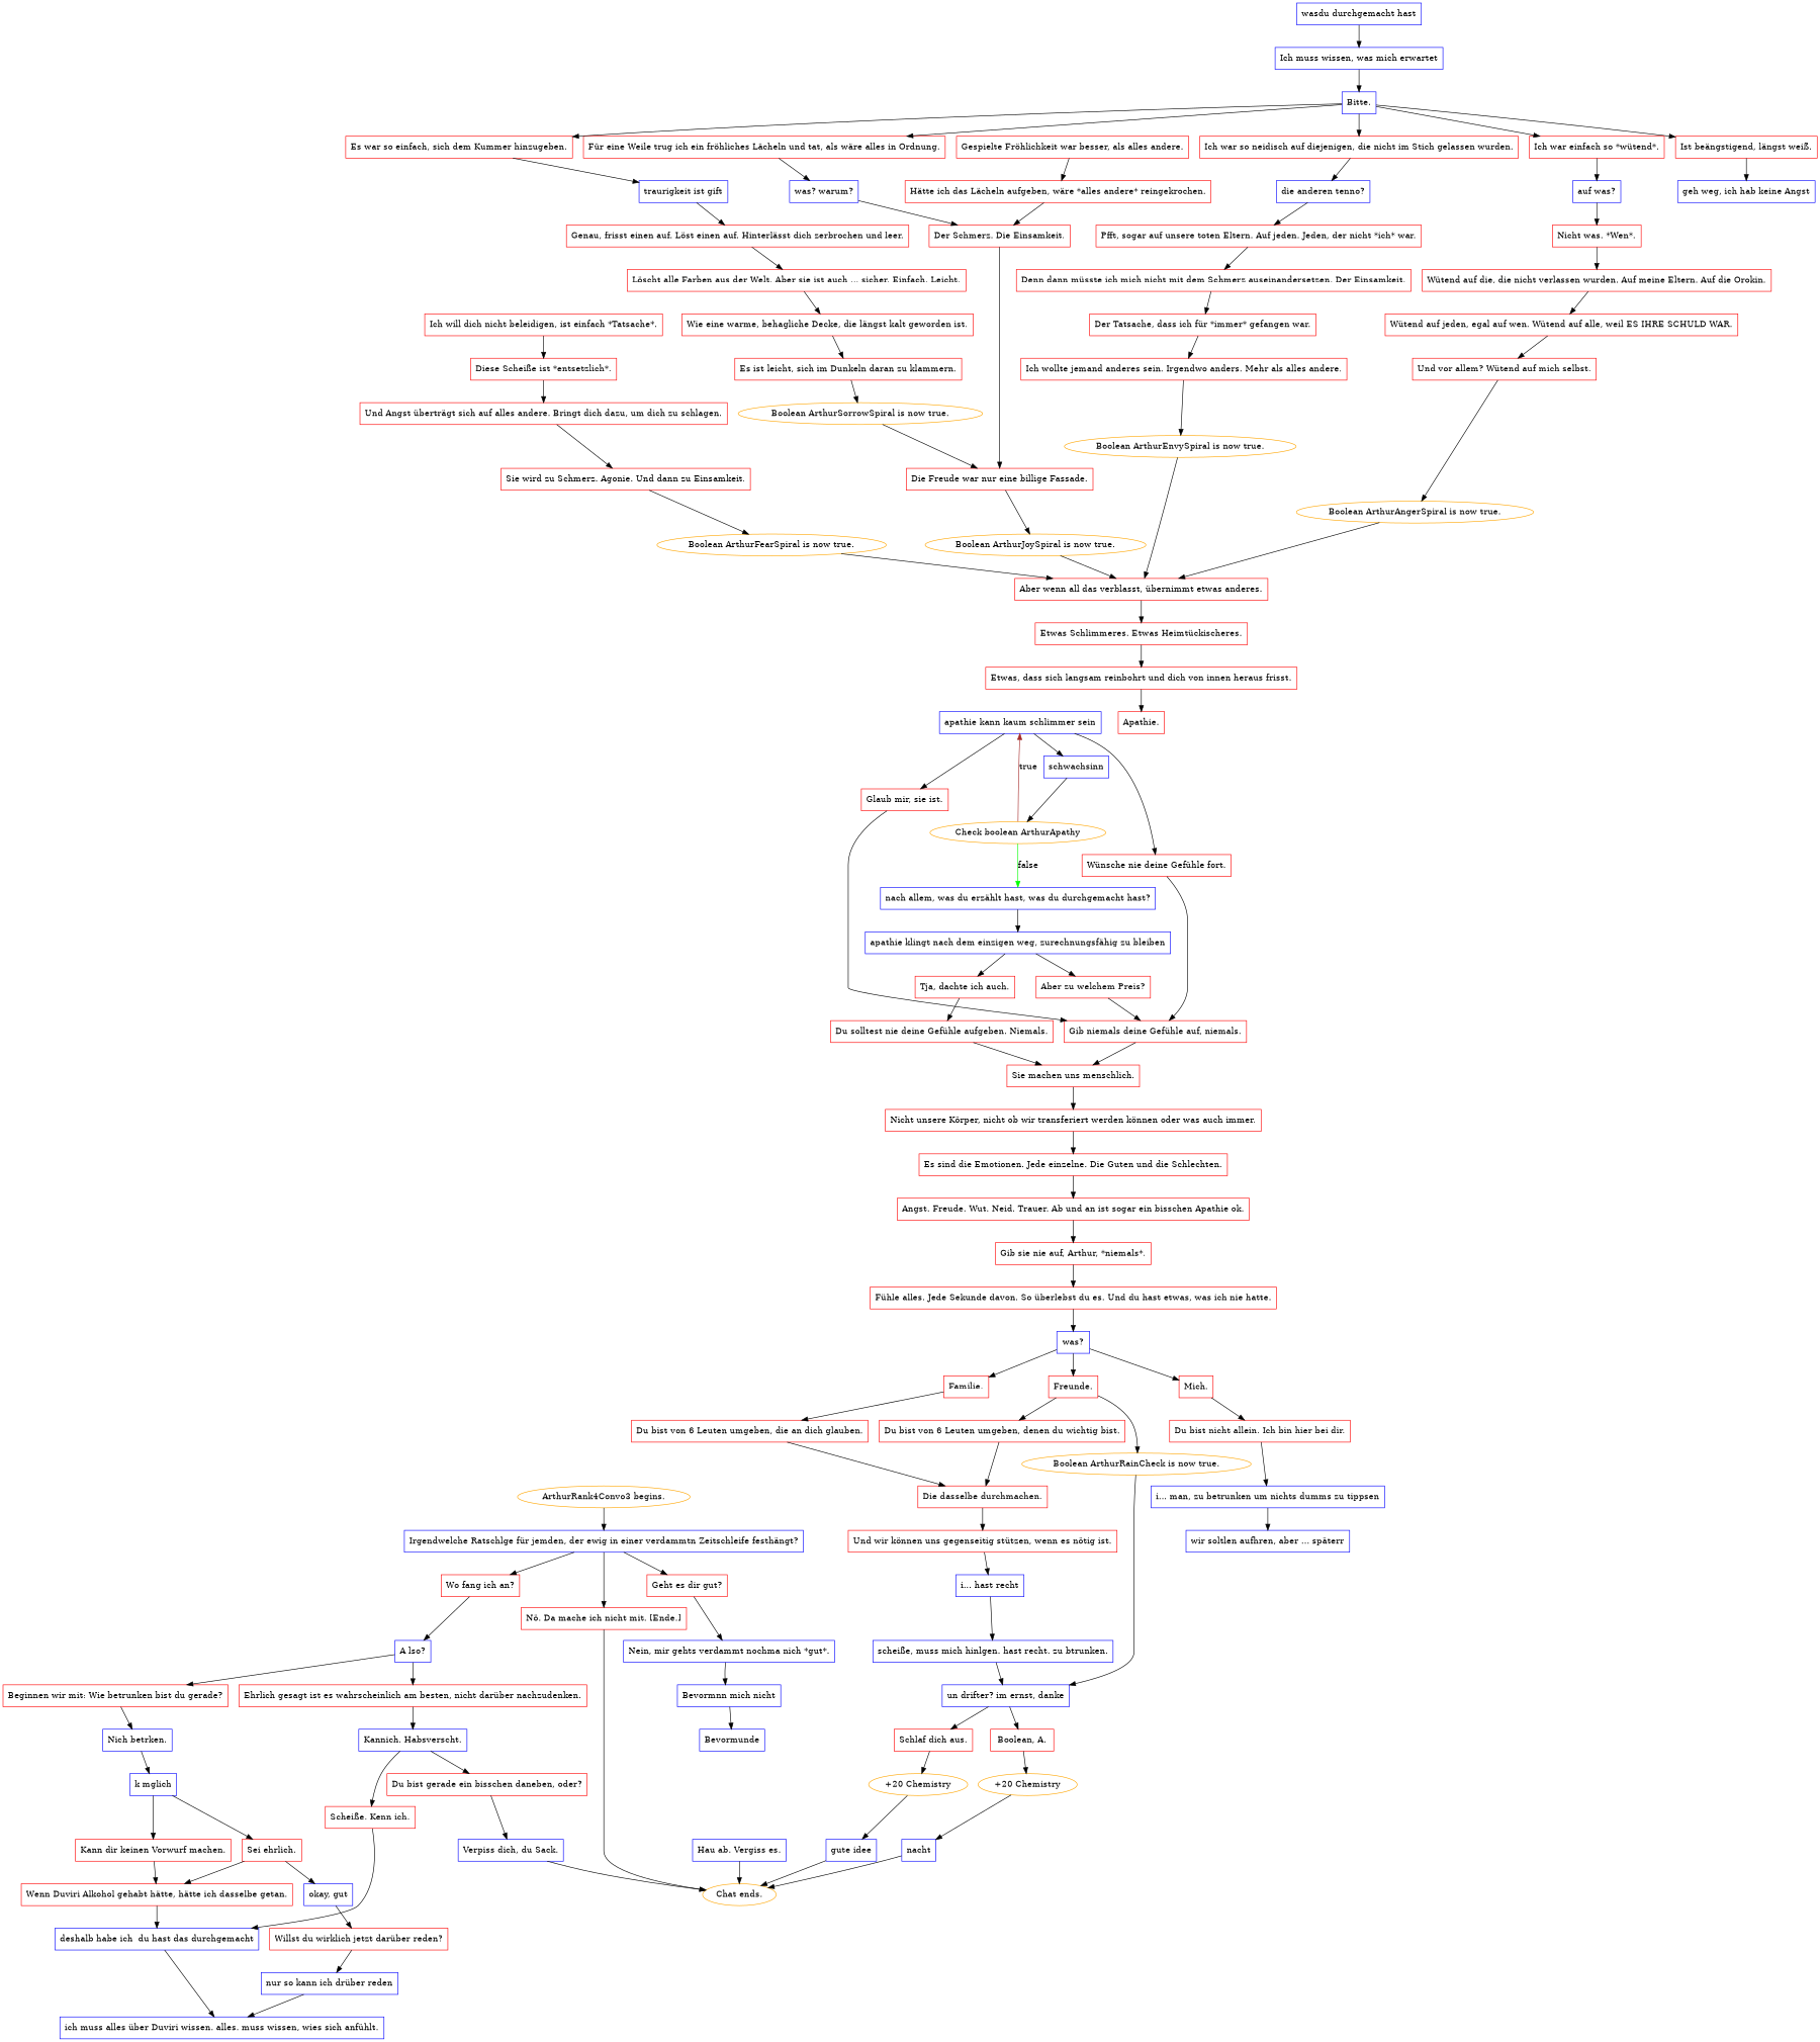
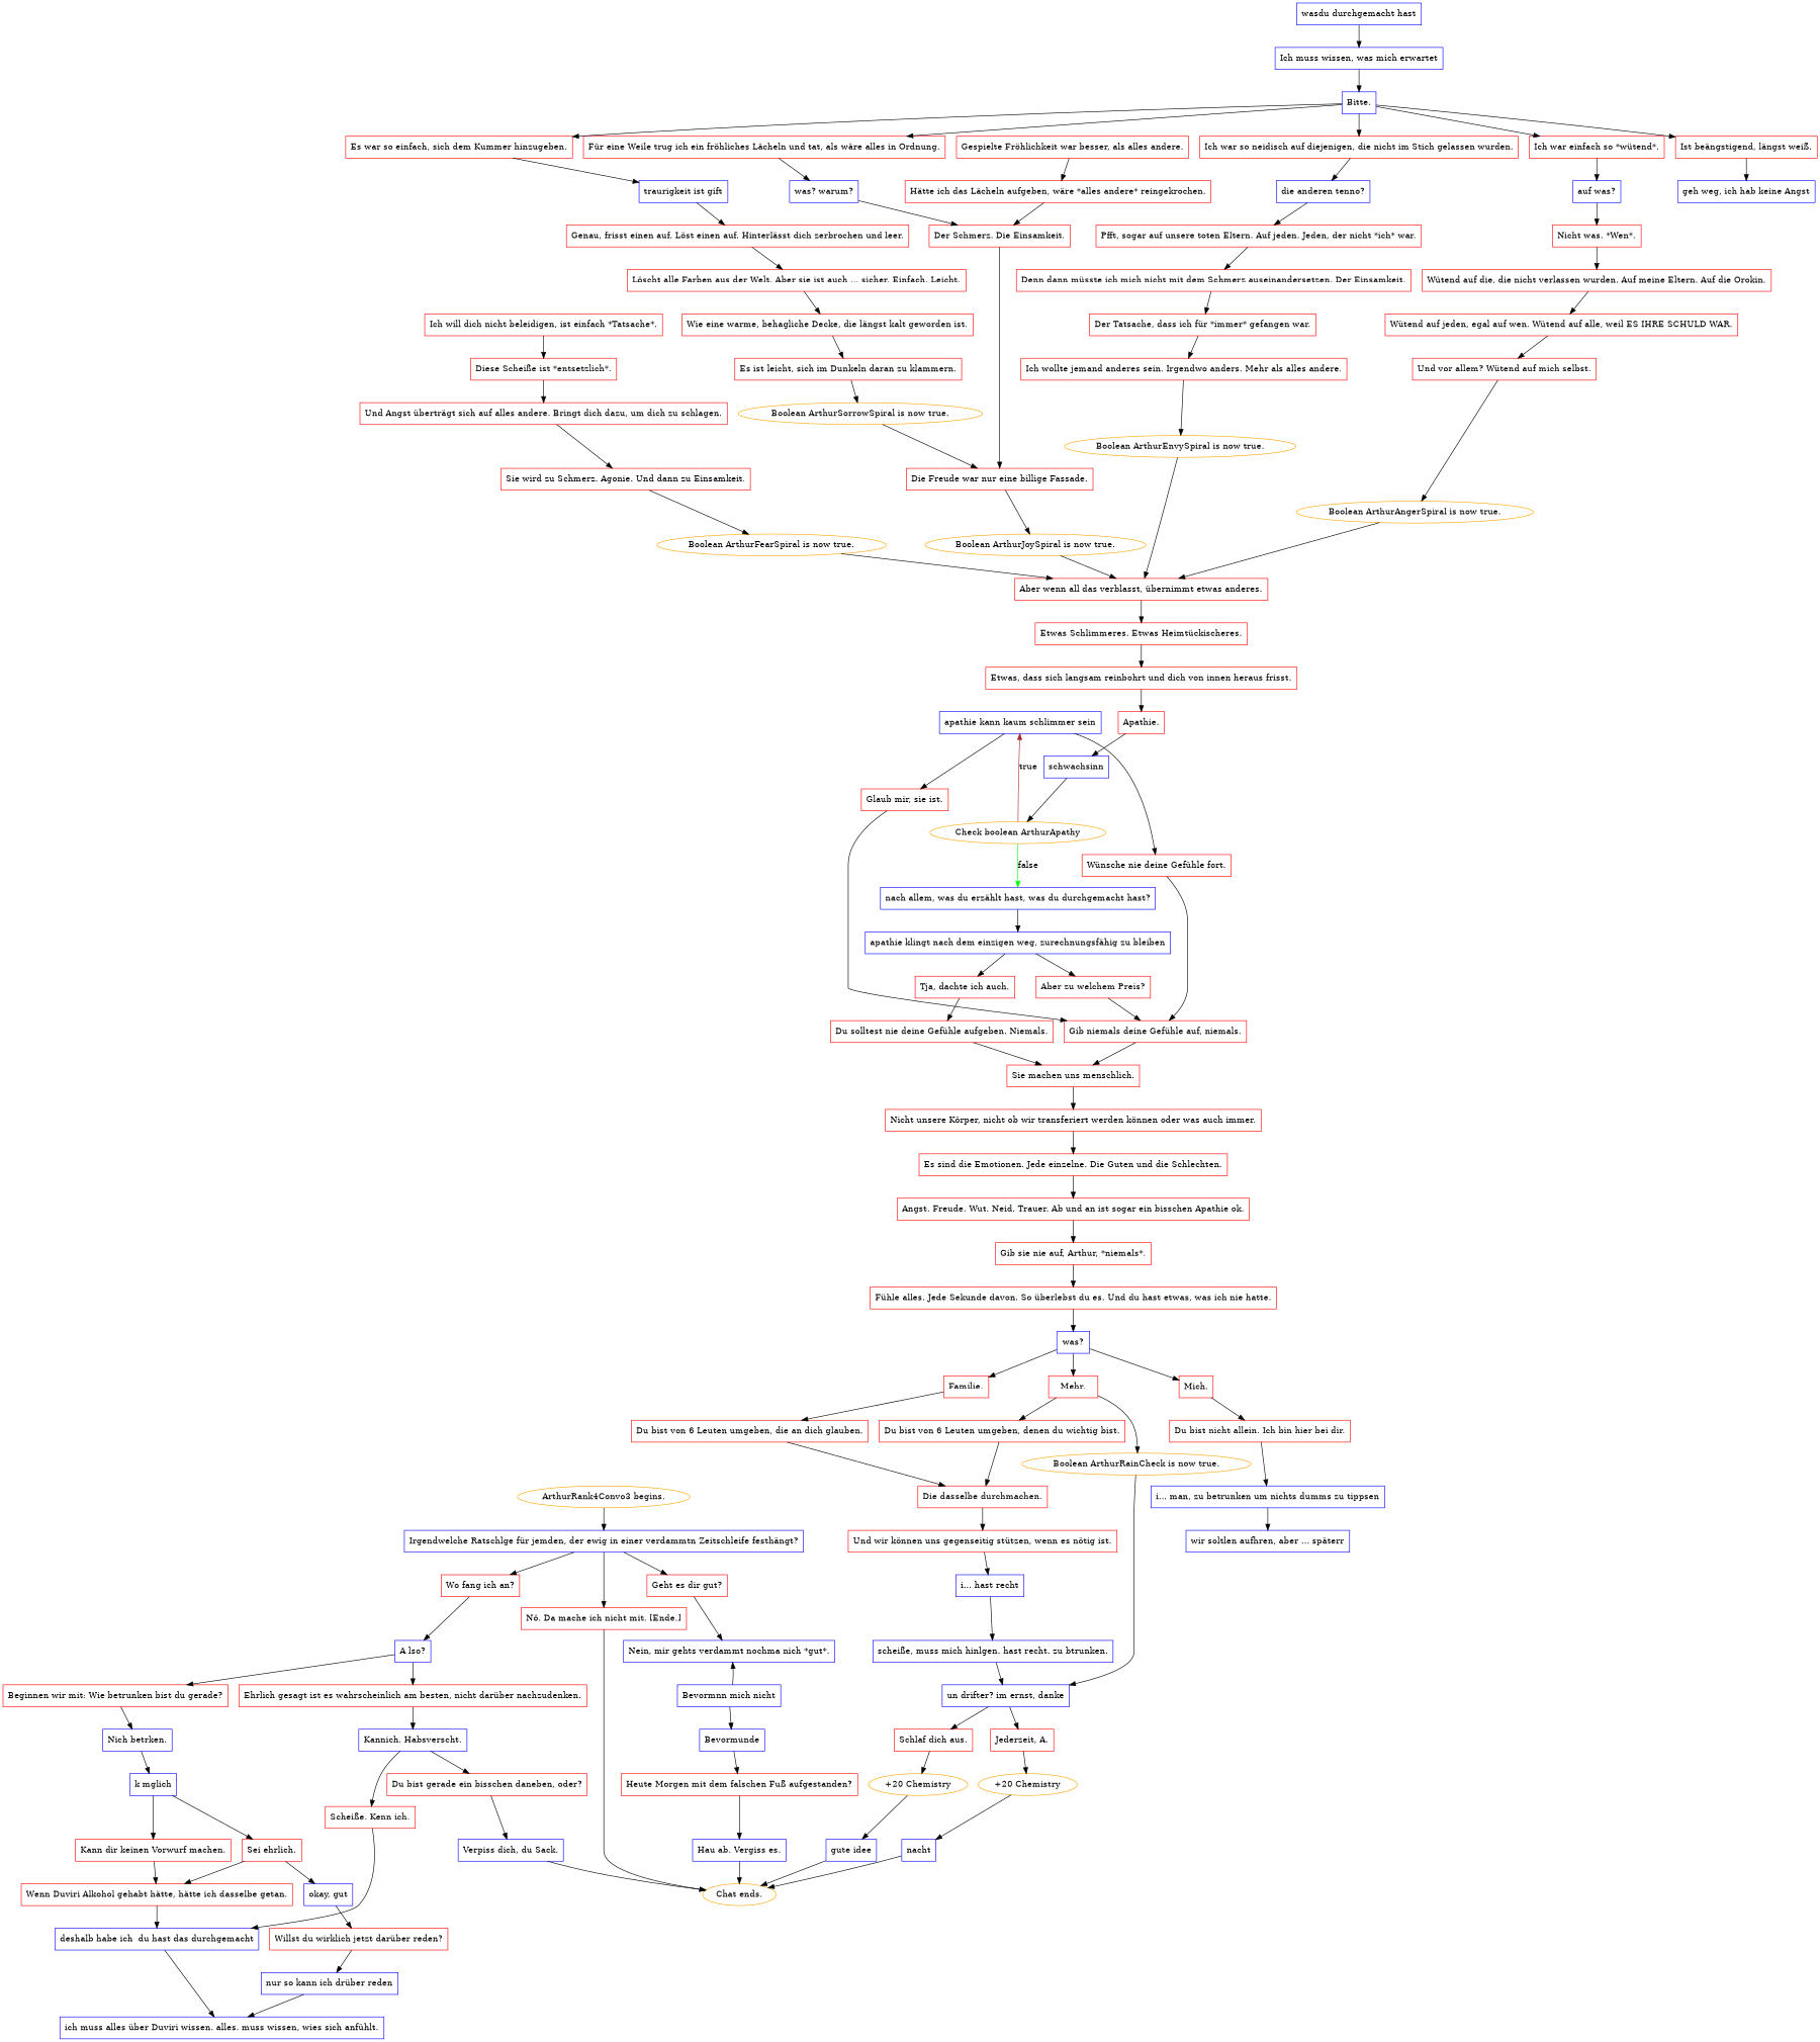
  digraph {
    node [color=red shape=box]
    "ArthurRank4Convo3 begins." [color=orange shape=""]
    n2 [color=blue label="Irgendwelche Ratschlge für jemden, der ewig in einer verdammtn Zeitschleife festhängt?"]
    n3 [label="Geht es dir gut?"]
    n4 [label="Wo fang ich an?"]
    n5 [label="Nö. Da mache ich nicht mit. [Ende.]"]
    n6 [color=blue label="Nein, mir gehts verdammt nochma nich *gut*."]
    n7 [color=blue label="A lso?"]
    "Chat ends." [color=orange shape=""]
    n9 [color=blue label="Bevormnn mich nicht"]
    n10 [label="Beginnen wir mit: Wie betrunken bist du gerade?"]
    n11 [label="Ehrlich gesagt ist es wahrscheinlich am besten, nicht darüber nachzudenken."]
    n12 [color=blue label=Bevormunde]
    n13 [color=blue label="Nich betrken."]
    n14 [color=blue label="Kannich. Habsverscht."]
+   n15 [label="Heute Morgen mit dem falschen Fuß aufgestanden?"]
    n16 [color=blue label="k mglich"]
    n17 [label="Scheiße. Kenn ich."]
    n18 [label="Du bist gerade ein bisschen daneben, oder?"]
    n19 [color=blue label="Hau ab. Vergiss es."]
    n20 [label="Sei ehrlich."]
    n21 [label="Kann dir keinen Vorwurf machen."]
    n22 [color=blue label="deshalb habe ich  du hast das durchgemacht"]
    n23 [color=blue label="Verpiss dich, du Sack."]
    n24 [color=blue label="okay, gut"]
    n25 [label="Wenn Duviri Alkohol gehabt hätte, hätte ich dasselbe getan."]
    n26 [color=blue label="ich muss alles über Duviri wissen. alles. muss wissen, wies sich anfühlt."]
    n27 [label="Willst du wirklich jetzt darüber reden?"]
    n28 [color=blue label="nur so kann ich drüber reden"]
    n29 [color=blue label="wasdu durchgemacht hast"]
    n30 [color=blue label="Ich muss wissen, was mich erwartet"]
    n31 [color=blue label="Bitte."]
    n32 [label="Ist beängstigend, längst weiß."]
    n33 [label="Für eine Weile trug ich ein fröhliches Lächeln und tat, als wäre alles in Ordnung."]
    n34 [label="Ich war so neidisch auf diejenigen, die nicht im Stich gelassen wurden."]
    n35 [label="Ich war einfach so *wütend*."]
    n36 [label="Es war so einfach, sich dem Kummer hinzugeben."]
    n37 [color=blue label="geh weg, ich hab keine Angst"]
    n38 [color=blue label="was? warum?"]
    n39 [color=blue label="die anderen tenno?"]
    n40 [color=blue label="auf was?"]
    n41 [color=blue label="traurigkeit ist gift"]
    n42 [label="Der Schmerz. Die Einsamkeit."]
    n43 [label="Pfft, sogar auf unsere toten Eltern. Auf jeden. Jeden, der nicht *ich* war."]
    n44 [label="Nicht was. *Wen*."]
    n45 [label="Genau, frisst einen auf. Löst einen auf. Hinterlässt dich zerbrochen und leer."]
    n46 [label="Ich will dich nicht beleidigen, ist einfach *Tatsache*."]
    n47 [label="Diese Scheiße ist *entsetzlich*."]
    n48 [label="Gespielte Fröhlichkeit war besser, als alles andere."]
    n49 [label="Hätte ich das Lächeln aufgeben, wäre *alles andere* reingekrochen."]
    n50 [label="Denn dann müsste ich mich nicht mit dem Schmerz auseinandersetzen. Der Einsamkeit."]
    n51 [label="Wütend auf die, die nicht verlassen wurden. Auf meine Eltern. Auf die Orokin."]
    n52 [label="Löscht alle Farben aus der Welt. Aber sie ist auch ... sicher. Einfach. Leicht."]
    n53 [label="Und Angst überträgt sich auf alles andere. Bringt dich dazu, um dich zu schlagen."]
    n54 [label="Der Tatsache, dass ich für *immer* gefangen war."]
    n55 [label="Wütend auf jeden, egal auf wen. Wütend auf alle, weil ES IHRE SCHULD WAR."]
    n56 [label="Wie eine warme, behagliche Decke, die längst kalt geworden ist."]
    n57 [label="Sie wird zu Schmerz. Agonie. Und dann zu Einsamkeit."]
    n58 [label="Die Freude war nur eine billige Fassade."]
    n59 [label="Ich wollte jemand anderes sein. Irgendwo anders. Mehr als alles andere."]
    n60 [label="Und vor allem? Wütend auf mich selbst."]
    n61 [label="Es ist leicht, sich im Dunkeln daran zu klammern."]
    n62 [color=orange label="Boolean ArthurFearSpiral is now true." shape=""]
    n63 [color=orange label="Boolean ArthurJoySpiral is now true." shape=""]
    n64 [color=orange label="Boolean ArthurEnvySpiral is now true." shape=""]
    n65 [color=orange label="Boolean ArthurAngerSpiral is now true." shape=""]
    n66 [color=orange label="Boolean ArthurSorrowSpiral is now true." shape=""]
    n67 [label="Aber wenn all das verblasst, übernimmt etwas anderes."]
    n68 [label="Etwas Schlimmeres. Etwas Heimtückischeres."]
    n69 [label="Etwas, dass sich langsam reinbohrt und dich von innen heraus frisst."]
    n70 [label="Apathie."]
    n71 [color=blue label=schwachsinn]
    n72 [color=orange label="Check boolean ArthurApathy" shape=""]
    n73 [color=blue label="nach allem, was du erzählt hast, was du durchgemacht hast?"]
    n74 [color=blue label="apathie kann kaum schlimmer sein"]
    n75 [color=blue label="apathie klingt nach dem einzigen weg, zurechnungsfähig zu bleiben"]
    n76 [label="Glaub mir, sie ist."]
    n77 [label="Wünsche nie deine Gefühle fort."]
    n78 [label="Tja, dachte ich auch."]
    n79 [label="Aber zu welchem Preis?"]
    n80 [label="Gib niemals deine Gefühle auf, niemals."]
    n81 [label="Du solltest nie deine Gefühle aufgeben. Niemals."]
    n82 [label="Sie machen uns menschlich."]
    n83 [label="Nicht unsere Körper, nicht ob wir transferiert werden können oder was auch immer."]
    n84 [label="Es sind die Emotionen. Jede einzelne. Die Guten und die Schlechten."]
    n85 [label="Angst. Freude. Wut. Neid. Trauer. Ab und an ist sogar ein bisschen Apathie ok."]
    n86 [label="Gib sie nie auf, Arthur, *niemals*."]
    n87 [label="Fühle alles. Jede Sekunde davon. So überlebst du es. Und du hast etwas, was ich nie hatte."]
    n88 [color=blue label="was?"]
-   n89 [label="Freunde."]
+   n89 [label="Mehr."]
    n90 [label="Familie."]
    n91 [label="Mich."]
    n92 [label="Du bist von 6 Leuten umgeben, denen du wichtig bist."]
    n93 [color=orange label="Boolean ArthurRainCheck is now true." shape=""]
    n94 [label="Du bist von 6 Leuten umgeben, die an dich glauben."]
    n95 [label="Du bist nicht allein. Ich bin hier bei dir."]
    n96 [label="Die dasselbe durchmachen."]
    n97 [color=blue label="i... man, zu betrunken um nichts dumms zu tippsen"]
    n98 [label="Und wir können uns gegenseitig stützen, wenn es nötig ist."]
    n99 [color=blue label="wir soltlen aufhren, aber ... späterr"]
    n100 [color=blue label="i... hast recht"]
    n101 [color=blue label="scheiße, muss mich hinlgen. hast recht. zu btrunken."]
    n102 [color=blue label="un drifter? im ernst, danke"]
-   n103 [label="Boolean, A."]
+   n103 [label="Jederzeit, A."]
    n104 [label="Schlaf dich aus."]
    n105 [color=orange label="+20 Chemistry" shape=""]
    n106 [color=orange label="+20 Chemistry" shape=""]
    n107 [color=blue label=nacht]
    n108 [color=blue label="gute idee"]
    "ArthurRank4Convo3 begins." -> n2
    n2 -> n3
    n2 -> n4
    n2 -> n5
    n3 -> n6
    n4 -> n7
    n5 -> "Chat ends."
-   n6 -> n9
+   n9 -> n6
    n7 -> n10
    n7 -> n11
    n9 -> n12
    n10 -> n13
    n11 -> n14
+   n12 -> n15
    n13 -> n16
    n14 -> n17
    n14 -> n18
+   n15 -> n19
    n16 -> n20
    n16 -> n21
    n17 -> n22
    n18 -> n23
    n19 -> "Chat ends."
    n20 -> n24
    n20 -> n25
    n21 -> n25
    n22 -> n26
    n23 -> "Chat ends."
    n24 -> n27
    n25 -> n22
    n27 -> n28
    n28 -> n26
    n29 -> n30
    n30 -> n31
    n31 -> n32
    n31 -> n33
    n31 -> n34
    n31 -> n35
    n31 -> n36
    n32 -> n37
    n33 -> n38
    n34 -> n39
    n35 -> n40
    n36 -> n41
    n38 -> n42
    n39 -> n43
    n40 -> n44
    n41 -> n45
    n42 -> n58
    n43 -> n50
    n44 -> n51
    n45 -> n52
    n46 -> n47
    n47 -> n53
    n48 -> n49
    n49 -> n42
    n50 -> n54
    n51 -> n55
    n52 -> n56
    n53 -> n57
    n54 -> n59
    n55 -> n60
    n56 -> n61
    n57 -> n62
    n58 -> n63
    n59 -> n64
    n60 -> n65
    n61 -> n66
    n62 -> n67
    n63 -> n67
    n64 -> n67
    n65 -> n67
    n66 -> n58
    n67 -> n68
    n68 -> n69
    n69 -> n70
-   n74 -> n71
+   n70 -> n71
    n71 -> n72
    n72 -> n73 [color=green label=false]
    n72 -> n74 [color=brown label=true]
    n73 -> n75
    n74 -> n76
    n74 -> n77
    n75 -> n78
    n75 -> n79
    n76 -> n80
    n77 -> n80
    n78 -> n81
    n79 -> n80
    n80 -> n82
    n81 -> n82
    n82 -> n83
    n83 -> n84
    n84 -> n85
    n85 -> n86
    n86 -> n87
    n87 -> n88
    n88 -> n89
    n88 -> n90
    n88 -> n91
    n89 -> n92
    n89 -> n93
    n90 -> n94
    n91 -> n95
    n92 -> n96
    n93 -> n102
    n94 -> n96
    n95 -> n97
    n96 -> n98
    n97 -> n99
    n98 -> n100
    n100 -> n101
    n101 -> n102
    n102 -> n103
    n102 -> n104
    n103 -> n105
    n104 -> n106
    n105 -> n107
    n106 -> n108
    n107 -> "Chat ends."
    n108 -> "Chat ends."
  }
